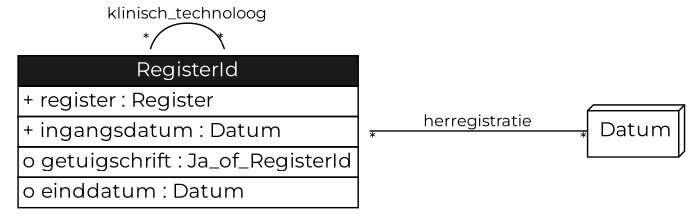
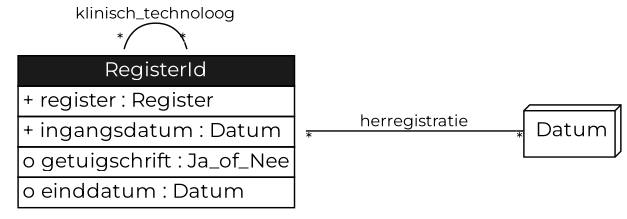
  digraph {
    bgcolor=white
    rankdir=LR
    fontname=Montserrat
    node [fontname=Montserrat]
    edge [arrowhead=onone fontsize=11 headlabel="*" labelfloat=true minlen=4 taillabel="*" fontname=Montserrat]
-   n1 [color=purple label=<<TABLE BGCOLOR="white" COLOR="black" BORDER="0" CELLBORDER="1" CELLSPACING="0"><TR><TD BGCOLOR="gray10" COLOR="black"><FONT COLOR="white">RegisterId</FONT></TD></TR><TR><TD ALIGN="LEFT" PORT="register">+ register : Register</TD></TR><TR><TD ALIGN="LEFT" PORT="ingangsdatum">+ ingangsdatum : Datum</TD></TR><TR><TD ALIGN="LEFT" PORT="getuigschrift">o getuigschrift : Ja_of_RegisterId</TD></TR><TR><TD ALIGN="LEFT" PORT="einddatum">o einddatum : Datum</TD></TR></TABLE>> shape=plaintext]
+   n1 [color=purple label=<<TABLE BGCOLOR="white" COLOR="black" BORDER="0" CELLBORDER="1" CELLSPACING="0"><TR><TD BGCOLOR="gray10" COLOR="black"><FONT COLOR="white">RegisterId</FONT></TD></TR><TR><TD ALIGN="LEFT" PORT="register">+ register : Register</TD></TR><TR><TD ALIGN="LEFT" PORT="ingangsdatum">+ ingangsdatum : Datum</TD></TR><TR><TD ALIGN="LEFT" PORT="getuigschrift">o getuigschrift : Ja_of_Nee</TD></TR><TR><TD ALIGN="LEFT" PORT="einddatum">o einddatum : Datum</TD></TR></TABLE>> shape=plaintext]
    n2 [label=Datum shape=box3d]
    n1 -> n1 [label=klinisch_technoloog tailport=klinisch_technoloog]
    n1 -> n2 [label=herregistratie tailport=herregistratie]
  }
